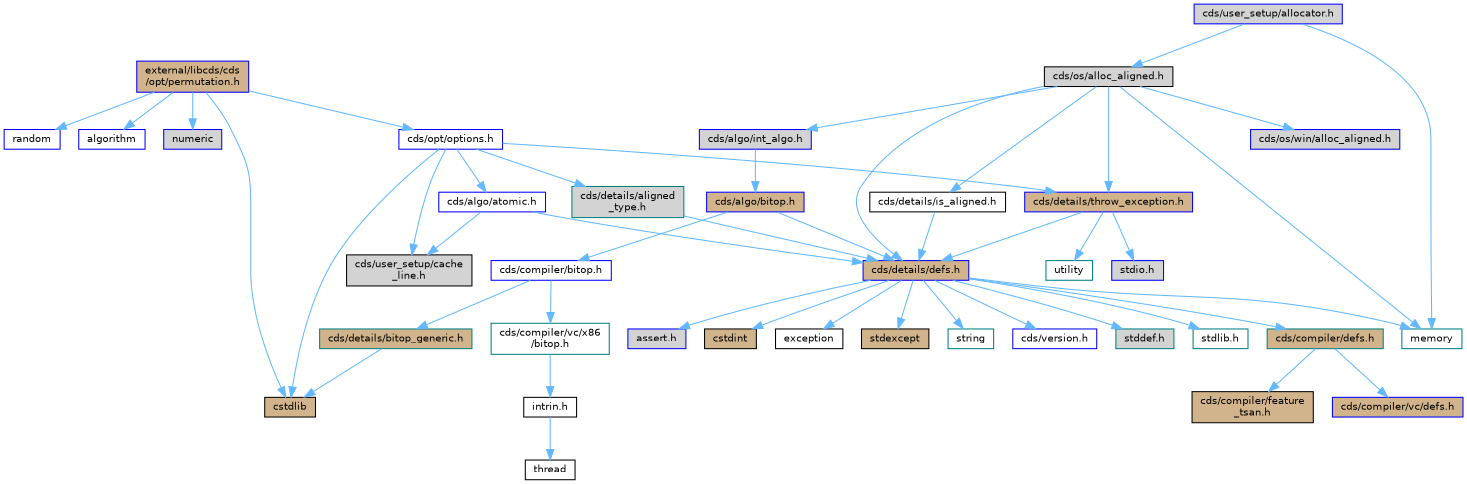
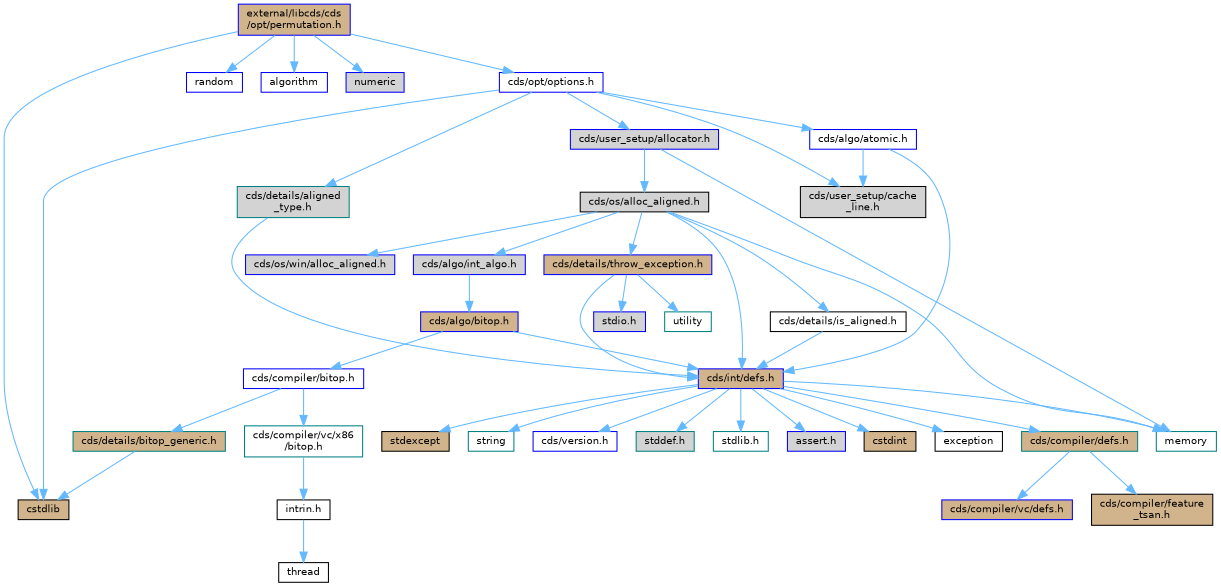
  digraph {
    node [color=blue fillcolor=white fontname=Helvetica fontsize=10 shape=box style=filled]
    edge [color=steelblue1 fontname=Helvetica fontsize=10 labelfontname=Helvetica labelfontsize=10 style=solid]
    n1 [fillcolor=tan fontcolor=black height=0.2 label="external/libcds/cds\l/opt/permutation.h" width=0.4]
    n2 [color=black fillcolor=tan height=0.2 label=cstdlib width=0.4]
    n3 [height=0.2 label=random width=0.4]
    n4 [height=0.2 label=algorithm width=0.4]
    n5 [fillcolor=lightgrey height=0.2 label=numeric width=0.4]
    n6 [height=0.2 label="cds/opt/options.h" width=0.4]
    n7 [color=teal fillcolor=lightgrey height=0.2 label="cds/details/aligned\l_type.h" width=0.4]
    n8 [fillcolor=lightgrey height=0.2 label="cds/user_setup/allocator.h" width=0.4]
    n9 [color=black fillcolor=lightgrey height=0.2 label="cds/user_setup/cache\l_line.h" width=0.4]
    n10 [height=0.2 label="cds/algo/atomic.h" width=0.4]
-   n11 [fillcolor=tan height=0.2 label="cds/details/defs.h" width=0.4]
+   n11 [fillcolor=tan height=0.2 label="cds/int/defs.h" width=0.4]
    n12 [color=teal height=0.2 label=memory width=0.4]
    n13 [color=black fillcolor=lightgrey height=0.2 label="cds/os/alloc_aligned.h" width=0.4]
    n14 [color=teal fillcolor=lightgrey height=0.2 label="stddef.h" width=0.4]
    n15 [color=teal height=0.2 label="stdlib.h" width=0.4]
    n16 [fillcolor=lightgrey height=0.2 label="assert.h" width=0.4]
    n17 [color=black fillcolor=tan height=0.2 label=cstdint width=0.4]
    n18 [color=black height=0.2 label=exception width=0.4]
    n19 [color=black fillcolor=tan height=0.2 label=stdexcept width=0.4]
    n20 [color=teal height=0.2 label=string width=0.4]
    n21 [height=0.2 label="cds/version.h" width=0.4]
    n22 [color=teal fillcolor=tan height=0.2 label="cds/compiler/defs.h" width=0.4]
    n23 [fillcolor=tan height=0.2 label="cds/compiler/vc/defs.h" width=0.4]
    n24 [color=black fillcolor=tan height=0.2 label="cds/compiler/feature\l_tsan.h" width=0.4]
    n25 [fillcolor=lightgrey height=0.2 label="cds/os/win/alloc_aligned.h" width=0.4]
    n26 [color=black height=0.2 label="cds/details/is_aligned.h" width=0.4]
    n27 [fillcolor=lightgrey height=0.2 label="cds/algo/int_algo.h" width=0.4]
    n28 [fillcolor=tan height=0.2 label="cds/details/throw_exception.h" width=0.4]
    n29 [fillcolor=tan height=0.2 label="cds/algo/bitop.h" width=0.4]
    n30 [fillcolor=lightgrey height=0.2 label="stdio.h" width=0.4]
    n31 [color=teal height=0.2 label=utility width=0.4]
    n32 [height=0.2 label="cds/compiler/bitop.h" width=0.4]
    n33 [color=teal height=0.2 label="cds/compiler/vc/x86\l/bitop.h" width=0.4]
    n34 [color=teal fillcolor=tan height=0.2 label="cds/details/bitop_generic.h" width=0.4]
    n35 [color=black height=0.2 label="intrin.h" width=0.4]
    n36 [color=black height=0.2 label=thread width=0.4]
    n1 -> n2
    n1 -> n3
    n1 -> n4
    n1 -> n5
    n1 -> n6
    n6 -> n2
    n6 -> n7
-   n6 -> n28
+   n6 -> n8
    n6 -> n9
    n6 -> n10
    n7 -> n11
    n8 -> n12
    n8 -> n13
    n10 -> n9
    n10 -> n11
    n11 -> n12
    n11 -> n14
    n11 -> n15
    n11 -> n16
    n11 -> n17
    n11 -> n18
    n11 -> n19
    n11 -> n20
    n11 -> n21
    n11 -> n22
    n13 -> n11
    n13 -> n12
    n13 -> n25
    n13 -> n26
    n13 -> n27
    n13 -> n28
    n22 -> n23
    n22 -> n24
    n26 -> n11
    n27 -> n29
    n28 -> n11
    n28 -> n30
    n28 -> n31
    n29 -> n11
    n29 -> n32
    n32 -> n33
    n32 -> n34
    n33 -> n35
    n34 -> n2
    n35 -> n36
  }
